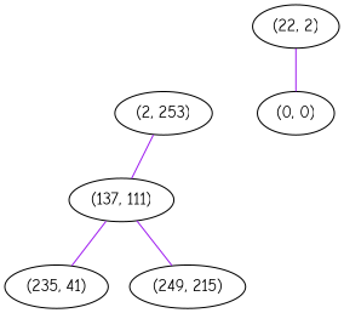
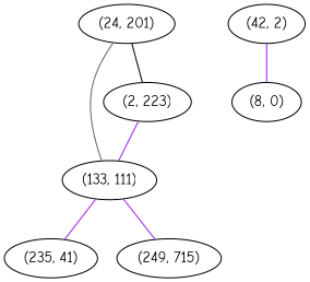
  graph {
    fontname="Comic Neue"
    node [fontname="Comic Neue"]
    edge [color=purple fontname="Comic Neue" weight=1]
-   "(137, 111)"
-   "(2, 223)" [label="(2, 253)"]
+   "(24, 201)"
+   "(137, 111)" [label="(133, 111)"]
+   "(2, 223)"
    "(235, 41)"
-   "(249, 215)"
-   "(22, 2)"
-   "(0, 0)"
+   "(249, 215)" [label="(249, 715)"]
+   "(22, 2)" [label="(42, 2)"]
+   "(0, 0)" [label="(8, 0)"]
+   "(24, 201)" -- "(137, 111)" [color=gray40]
+   "(24, 201)" -- "(2, 223)" [color=black]
    "(137, 111)" -- "(235, 41)"
    "(137, 111)" -- "(249, 215)"
    "(2, 223)" -- "(137, 111)"
    "(22, 2)" -- "(0, 0)" [weight=4]
  }
